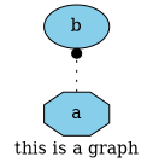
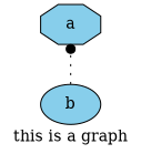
  digraph {
    label="this is a graph"
    rankdir=BT
    node [style=filled fillcolor=skyblue]
    a [height=0.50 width=0.75 shape=octagon]
    b [height=0.50 width=0.75 shape=ellipse]
-   a -> b [style=dotted arrowhead=dot]
+   b -> a [style=dotted arrowhead=dot]
  }
